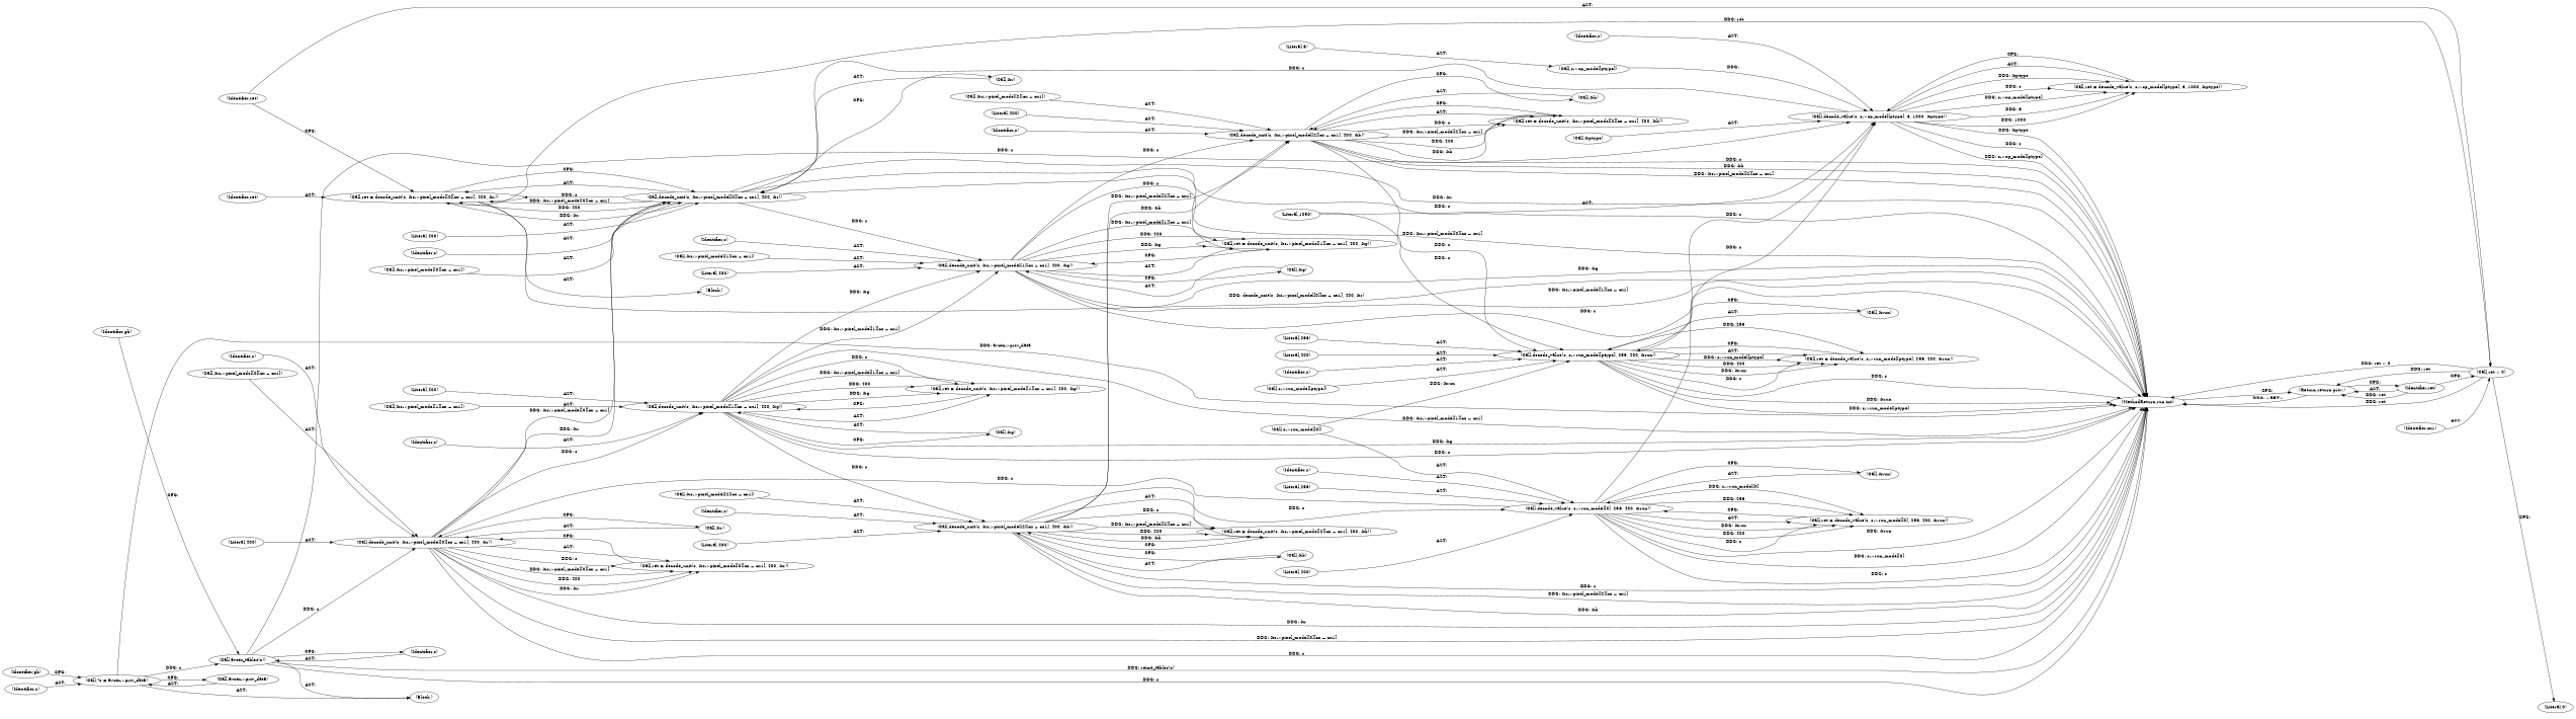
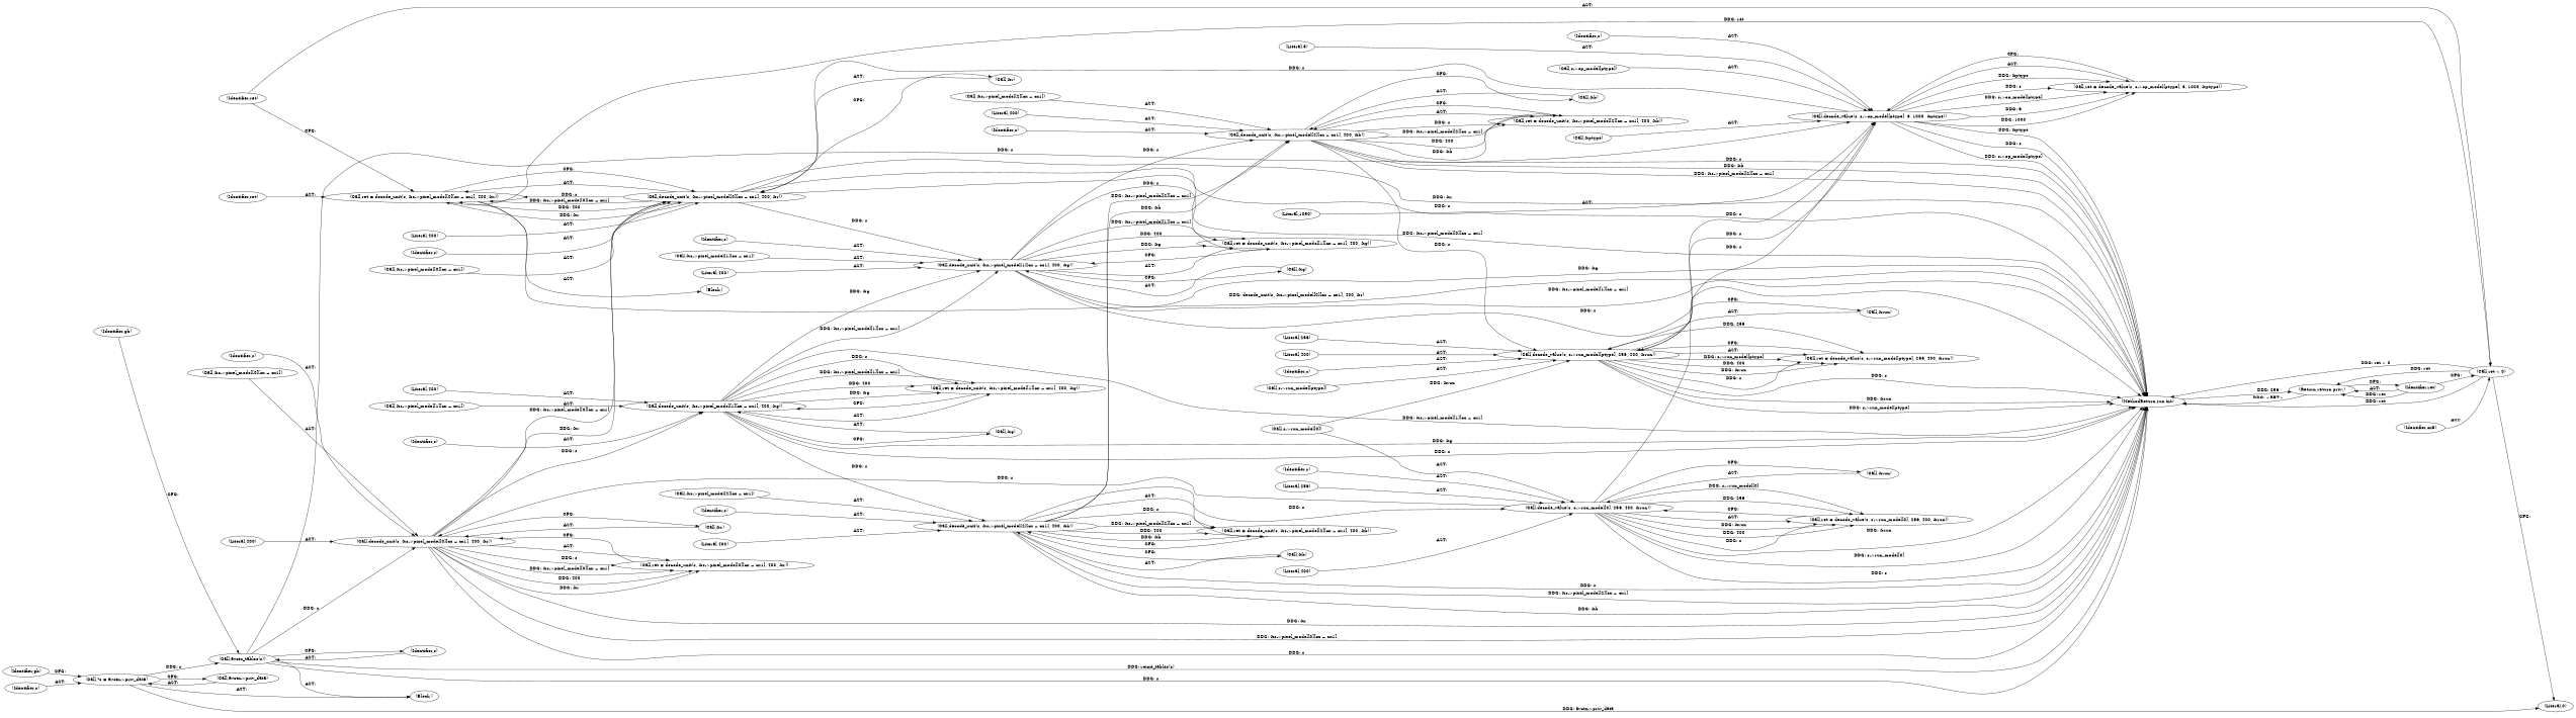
  digraph {
    rankdir=LR
    n1 [label="(Call,ret = decode_unit(s, &s->pixel_model[0][cx + cx1], 400, &r))"]
    n2 [label="(Call,decode_unit(s, &s->pixel_model[0][cx + cx1], 400, &r))"]
    n3 [label="(Call,ret < 0)"]
    n4 [label="(MethodReturn,run int)"]
    n5 [label="(Block,)"]
    n6 [label="(Call,decode_unit(s, &s->pixel_model[1][cx + cx1], 400, &g))"]
    n7 [label="(Call,&r)"]
    n8 [label="(Return,return priv;)"]
    n9 [label="(Literal,0)"]
    n10 [label="(Call,decode_unit(s, &s->pixel_model[2][cx + cx1], 400, &b))"]
    n11 [label="(Call,&g)"]
    n12 [label="(Call,ret = decode_unit(s, &s->pixel_model[1][cx + cx1], 400, &g))"]
    n13 [label="(Call,decode_value(s, s->op_model[ptype], 6, 1000, &ptype))"]
    n14 [label="(Call,decode_value(s, s->run_model[ptype], 256, 400, &run))"]
    n15 [label="(Call,ret = decode_value(s, s->op_model[ptype], 6, 1000, &ptype))"]
    n16 [label="(Call,&run)"]
    n17 [label="(Call,ret = decode_value(s, s->run_model[ptype], 256, 400, &run))"]
    n18 [label="(Call,&ptype)"]
    n19 [label="(Call,decode_value(s, s->run_model[0], 256, 400, &run))"]
    n20 [label="(Call,decode_unit(s, &s->pixel_model[0][cx + cx1], 400, &r))"]
    n21 [label="(Call,&run)"]
    n22 [label="(Call,ret = decode_value(s, s->run_model[0], 256, 400, &run))"]
    n23 [label="(Call,decode_unit(s, &s->pixel_model[1][cx + cx1], 400, &g))"]
    n24 [label="(Call,ret = decode_unit(s, &s->pixel_model[0][cx + cx1], 400, &r))"]
    n25 [label="(Call,&r)"]
    n26 [label="(Call,decode_unit(s, &s->pixel_model[2][cx + cx1], 400, &b))"]
    n27 [label="(Call,ret = decode_unit(s, &s->pixel_model[2][cx + cx1], 400, &b))"]
    n28 [label="(Call,&b)"]
    n29 [label="(Call,&b)"]
    n30 [label="(Call,ret = decode_unit(s, &s->pixel_model[2][cx + cx1], 400, &b))"]
    n31 [label="(Call,ret = decode_unit(s, &s->pixel_model[1][cx + cx1], 400, &g))"]
    n32 [label="(Call,&g)"]
    n33 [label="(Call,avctx_tables(s))"]
    n34 [label="(Identifier,s)"]
    n35 [label="(Block,)"]
    n36 [label="(Call,*s = avctx->priv_data)"]
    n37 [label="(Call,avctx->priv_data)"]
    n38 [label="(Identifier,ret)"]
    n39 [label="(Literal,400)"]
    n40 [label="(Identifier,s)"]
-   n41 [label="(Identifier,cx1)"]
+   n41 [label="(Identifier,cx5)"]
    n42 [label="(Identifier,s)"]
    n43 [label="(Literal,400)"]
    n44 [label="(Identifier,s)"]
    n45 [label="(Literal,400)"]
    n46 [label="(Call,s->run_model[0])"]
    n47 [label="(Call,&s->pixel_model[1][cx + cx1])"]
    n48 [label="(Literal,400)"]
    n49 [label="(Identifier,s)"]
    n50 [label="(Identifier,s)"]
    n51 [label="(Identifier,gb)"]
    n52 [label="(Call,s->run_model[ptype])"]
    n53 [label="(Literal,256)"]
    n54 [label="(Call,&s->pixel_model[1][cx + cx1])"]
    n55 [label="(Identifier,ret)"]
    n56 [label="(Literal,400)"]
    n57 [label="(Call,&s->pixel_model[2][cx + cx1])"]
    n58 [label="(Call,&s->pixel_model[0][cx + cx1])"]
    n59 [label="(Literal,5)"]
    n60 [label="(Literal,400)"]
    n61 [label="(Call,&s->pixel_model[2][cx + cx1])"]
    n62 [label="(Literal,400)"]
    n63 [label="(Identifier,s)"]
    n64 [label="(Identifier,s)"]
    n65 [label="(Identifier,s)"]
    n66 [label="(Literal,256)"]
    n67 [label="(Identifier,s)"]
    n68 [label="(Identifier,ret)"]
    n69 [label="(Literal,400)"]
    n70 [label="(Call,s->op_model[ptype])"]
    n71 [label="(Identifier,gb)"]
    n72 [label="(Identifier,s)"]
    n73 [label="(Literal,1050)"]
    n74 [label="(Call,&s->pixel_model[0][cx + cx1])"]
    n1 -> n2 [label="CFG: "]
    n1 -> n3 [label="DDG: ret"]
    n1 -> n4 [label="DDG: decode_unit(s, &s->pixel_model[0][cx + cx1], 400, &r)"]
    n1 -> n5 [label="AST: "]
    n2 -> n1 [label="AST: "]
    n2 -> n1 [label="DDG: s"]
    n2 -> n1 [label="DDG: &s->pixel_model[0][cx + cx1]"]
    n2 -> n1 [label="DDG: 400"]
    n2 -> n1 [label="DDG: &r"]
    n2 -> n4 [label="DDG: &r"]
    n2 -> n4 [label="DDG: s"]
    n2 -> n4 [label="DDG: &s->pixel_model[0][cx + cx1]"]
    n2 -> n6 [label="DDG: s"]
    n2 -> n7 [label="CFG: "]
    n3 -> n4 [label="DDG: ret"]
    n3 -> n4 [label="DDG: ret < 0"]
    n3 -> n8 [label="DDG: ret"]
    n3 -> n9 [label="CFG: "]
-   n4 -> n8 [label="CFG: "]
+   n4 -> n8 [label="DDG: 256"]
    n6 -> n4 [label="DDG: &g"]
    n6 -> n4 [label="DDG: &s->pixel_model[1][cx + cx1]"]
    n6 -> n4 [label="DDG: s"]
    n6 -> n10 [label="DDG: s"]
    n6 -> n11 [label="CFG: "]
    n6 -> n12 [label="AST: "]
    n6 -> n12 [label="DDG: s"]
    n6 -> n12 [label="DDG: &s->pixel_model[1][cx + cx1]"]
    n6 -> n12 [label="DDG: 400"]
    n6 -> n12 [label="DDG: &g"]
    n7 -> n2 [label="AST: "]
    n8 -> n4 [label="DDG: <RET>"]
    n8 -> n38 [label="CFG: "]
    n10 -> n4 [label="DDG: s"]
    n10 -> n4 [label="DDG: &b"]
    n10 -> n4 [label="DDG: &s->pixel_model[2][cx + cx1]"]
    n10 -> n14 [label="DDG: s"]
    n10 -> n29 [label="CFG: "]
    n10 -> n30 [label="AST: "]
    n10 -> n30 [label="DDG: s"]
    n10 -> n30 [label="DDG: &s->pixel_model[2][cx + cx1]"]
    n10 -> n30 [label="DDG: 400"]
    n10 -> n30 [label="DDG: &b"]
    n11 -> n6 [label="AST: "]
    n12 -> n6 [label="CFG: "]
    n13 -> n2 [label="DDG: s"]
    n13 -> n4 [label="DDG: s"]
    n13 -> n4 [label="DDG: s->op_model[ptype]"]
    n13 -> n4 [label="DDG: &ptype"]
-   n73 -> n14 [label="DDG: s"]
+   n13 -> n14 [label="DDG: s"]
    n13 -> n15 [label="AST: "]
    n13 -> n15 [label="DDG: &ptype"]
    n13 -> n15 [label="DDG: s"]
    n13 -> n15 [label="DDG: s->op_model[ptype]"]
    n13 -> n15 [label="DDG: 6"]
    n13 -> n15 [label="DDG: 1000"]
    n14 -> n4 [label="DDG: s"]
    n14 -> n4 [label="DDG: &run"]
    n14 -> n4 [label="DDG: s->run_model[ptype]"]
    n14 -> n13 [label="DDG: s"]
    n14 -> n16 [label="CFG: "]
    n14 -> n17 [label="AST: "]
    n14 -> n17 [label="DDG: s->run_model[ptype]"]
    n14 -> n17 [label="DDG: 400"]
    n14 -> n17 [label="DDG: &run"]
    n14 -> n17 [label="DDG: s"]
    n14 -> n17 [label="DDG: 256"]
    n15 -> n13 [label="CFG: "]
    n16 -> n14 [label="AST: "]
    n17 -> n14 [label="CFG: "]
    n18 -> n13 [label="AST: "]
    n19 -> n4 [label="DDG: s"]
    n19 -> n4 [label="DDG: &run"]
    n19 -> n4 [label="DDG: s->run_model[0]"]
    n19 -> n13 [label="DDG: s"]
    n19 -> n20 [label="DDG: s"]
    n19 -> n21 [label="CFG: "]
    n19 -> n22 [label="AST: "]
    n19 -> n22 [label="DDG: &run"]
    n19 -> n22 [label="DDG: 400"]
    n19 -> n22 [label="DDG: s"]
    n19 -> n22 [label="DDG: s->run_model[0]"]
    n19 -> n22 [label="DDG: 256"]
    n20 -> n2 [label="DDG: &s->pixel_model[0][cx + cx1]"]
    n20 -> n2 [label="DDG: &r"]
    n20 -> n4 [label="DDG: &r"]
    n20 -> n4 [label="DDG: &s->pixel_model[0][cx + cx1]"]
    n20 -> n4 [label="DDG: s"]
    n20 -> n23 [label="DDG: s"]
    n20 -> n24 [label="AST: "]
    n20 -> n24 [label="DDG: s"]
    n20 -> n24 [label="DDG: &s->pixel_model[0][cx + cx1]"]
    n20 -> n24 [label="DDG: 400"]
    n20 -> n24 [label="DDG: &r"]
    n20 -> n25 [label="CFG: "]
    n21 -> n19 [label="AST: "]
    n22 -> n19 [label="CFG: "]
    n23 -> n4 [label="DDG: &s->pixel_model[1][cx + cx1]"]
    n23 -> n4 [label="DDG: &g"]
    n23 -> n4 [label="DDG: s"]
    n23 -> n6 [label="DDG: &s->pixel_model[1][cx + cx1]"]
    n23 -> n6 [label="DDG: &g"]
    n23 -> n26 [label="DDG: s"]
    n23 -> n31 [label="AST: "]
    n23 -> n31 [label="DDG: s"]
    n23 -> n31 [label="DDG: &s->pixel_model[1][cx + cx1]"]
    n23 -> n31 [label="DDG: 400"]
    n23 -> n31 [label="DDG: &g"]
    n23 -> n32 [label="CFG: "]
    n24 -> n20 [label="CFG: "]
    n25 -> n20 [label="AST: "]
    n26 -> n4 [label="DDG: s"]
    n26 -> n4 [label="DDG: &s->pixel_model[2][cx + cx1]"]
    n26 -> n4 [label="DDG: &b"]
    n26 -> n10 [label="DDG: &s->pixel_model[2][cx + cx1]"]
    n26 -> n10 [label="DDG: &b"]
    n26 -> n19 [label="DDG: s"]
    n26 -> n27 [label="AST: "]
    n26 -> n27 [label="DDG: s"]
    n26 -> n27 [label="DDG: &s->pixel_model[2][cx + cx1]"]
    n26 -> n27 [label="DDG: 400"]
    n26 -> n27 [label="DDG: &b"]
    n26 -> n28 [label="CFG: "]
    n27 -> n26 [label="CFG: "]
    n28 -> n26 [label="AST: "]
    n29 -> n10 [label="AST: "]
    n30 -> n10 [label="CFG: "]
    n31 -> n23 [label="CFG: "]
    n32 -> n23 [label="AST: "]
    n33 -> n4 [label="DDG: reinit_tables(s)"]
    n33 -> n4 [label="DDG: s"]
    n33 -> n13 [label="DDG: s"]
    n33 -> n20 [label="DDG: s"]
    n33 -> n34 [label="CFG: "]
    n33 -> n35 [label="AST: "]
    n34 -> n33 [label="AST: "]
-   n36 -> n4 [label="DDG: avctx->priv_data"]
+   n36 -> n9 [label="DDG: avctx->priv_data"]
    n36 -> n33 [label="DDG: s"]
    n36 -> n35 [label="AST: "]
    n36 -> n37 [label="CFG: "]
    n37 -> n36 [label="AST: "]
    n38 -> n3 [label="CFG: "]
    n38 -> n8 [label="AST: "]
    n38 -> n8 [label="DDG: ret"]
    n39 -> n10 [label="AST: "]
    n40 -> n20 [label="AST: "]
    n41 -> n3 [label="AST: "]
    n42 -> n13 [label="AST: "]
    n43 -> n23 [label="AST: "]
    n44 -> n10 [label="AST: "]
    n45 -> n14 [label="AST: "]
    n46 -> n14 [label="DDG: &run"]
    n46 -> n19 [label="AST: "]
    n47 -> n23 [label="AST: "]
    n48 -> n26 [label="AST: "]
    n49 -> n6 [label="AST: "]
    n50 -> n14 [label="AST: "]
    n51 -> n36 [label="CFG: "]
    n52 -> n14 [label="AST: "]
    n53 -> n19 [label="AST: "]
    n54 -> n6 [label="AST: "]
    n55 -> n1 [label="CFG: "]
    n55 -> n3 [label="AST: "]
    n56 -> n2 [label="AST: "]
    n57 -> n26 [label="AST: "]
    n58 -> n20 [label="AST: "]
-   n59 -> n70 [label="AST: "]
+   n59 -> n13 [label="AST: "]
    n60 -> n19 [label="AST: "]
    n61 -> n10 [label="AST: "]
    n62 -> n20 [label="AST: "]
    n63 -> n19 [label="AST: "]
    n64 -> n23 [label="AST: "]
    n65 -> n26 [label="AST: "]
    n66 -> n14 [label="AST: "]
    n67 -> n36 [label="AST: "]
    n68 -> n1 [label="AST: "]
    n69 -> n6 [label="AST: "]
-   n70 -> n13 [label="DDG: "]
+   n70 -> n13 [label="AST: "]
    n71 -> n33 [label="CFG: "]
    n72 -> n2 [label="AST: "]
    n73 -> n13 [label="AST: "]
    n74 -> n2 [label="AST: "]
  }
